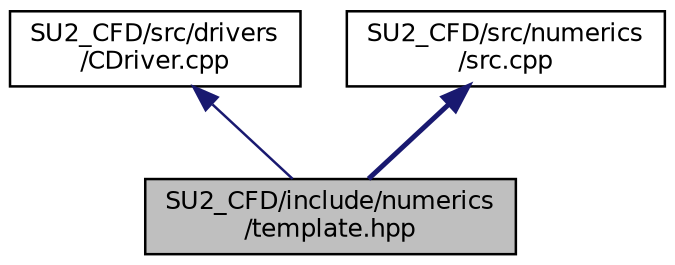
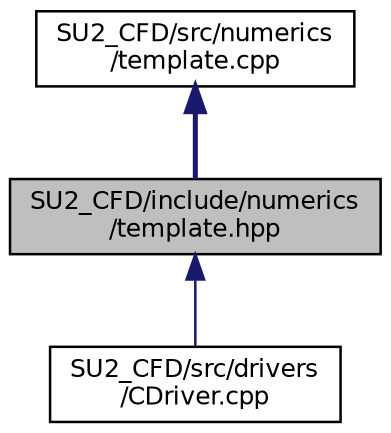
  digraph {
    node [color=black fillcolor=white fontname=Helvetica fontsize=10 shape=record style=filled]
    edge [color=midnightblue dir=back fontname=Helvetica fontsize=10 labelfontname=Helvetica labelfontsize=10]
    n1 [fillcolor=grey75 fontcolor=black height=0.2 label="SU2_CFD/include/numerics\l/template.hpp" width=0.4]
    n2 [height=0.2 label="SU2_CFD/src/drivers\l/CDriver.cpp" width=0.4]
-   n3 [height=0.2 label="SU2_CFD/src/numerics\l/src.cpp" width=0.4]
-   n2 -> n1 [style=solid]
+   n3 [height=0.2 label="SU2_CFD/src/numerics\l/template.cpp" width=0.4]
+   n1 -> n2 [style=solid]
    n3 -> n1 [style=bold]
  }
